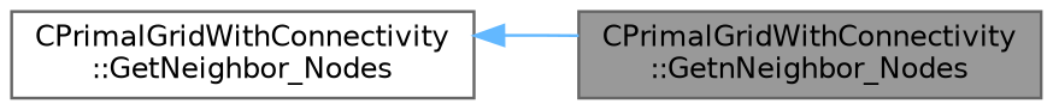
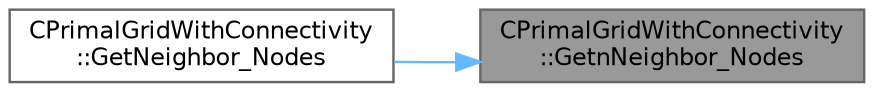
  digraph {
    rankdir=RL
    fontname="DejaVu Sans"
    node [fontname="DejaVu Sans" fontsize=10 shape=box style=filled]
    n1 [color=gray40 fillcolor=grey60 fontcolor=black height=0.2 label="CPrimalGridWithConnectivity\l::GetnNeighbor_Nodes" width=0.4]
    n2 [color=grey40 fillcolor=white height=0.2 label="CPrimalGridWithConnectivity\l::GetNeighbor_Nodes" width=0.4]
-   n2 -> n1 [color=steelblue1 dir=back fontname="DejaVu Sans" fontsize=10 labelfontname=Helvetica labelfontsize=10 style=solid]
+   n1 -> n2 [color=steelblue1 dir=back fontname="DejaVu Sans" fontsize=10 labelfontname=Helvetica labelfontsize=10 style=solid]
  }
